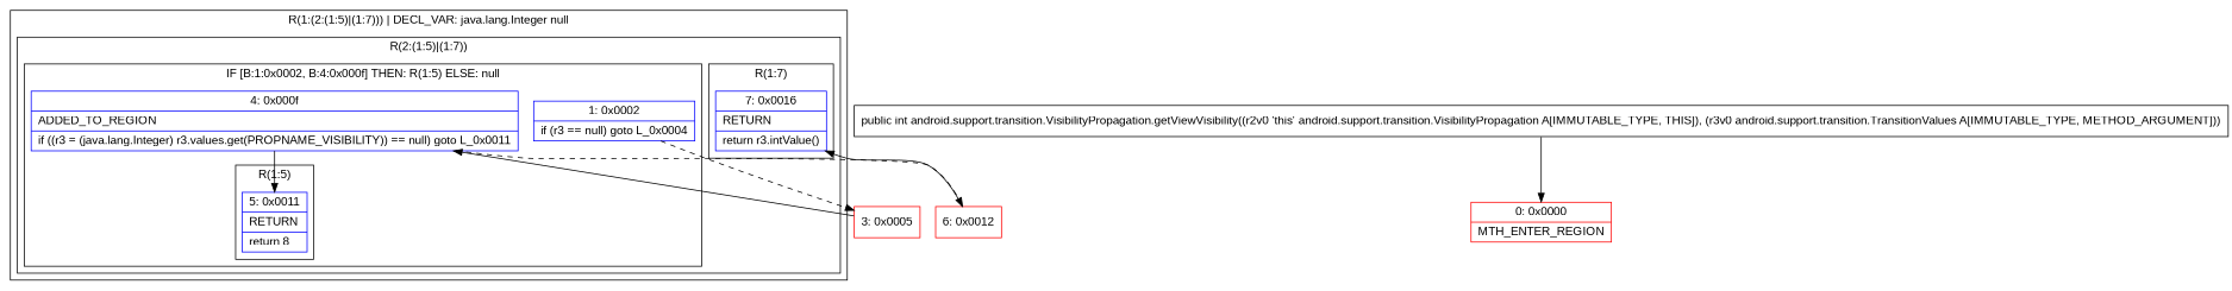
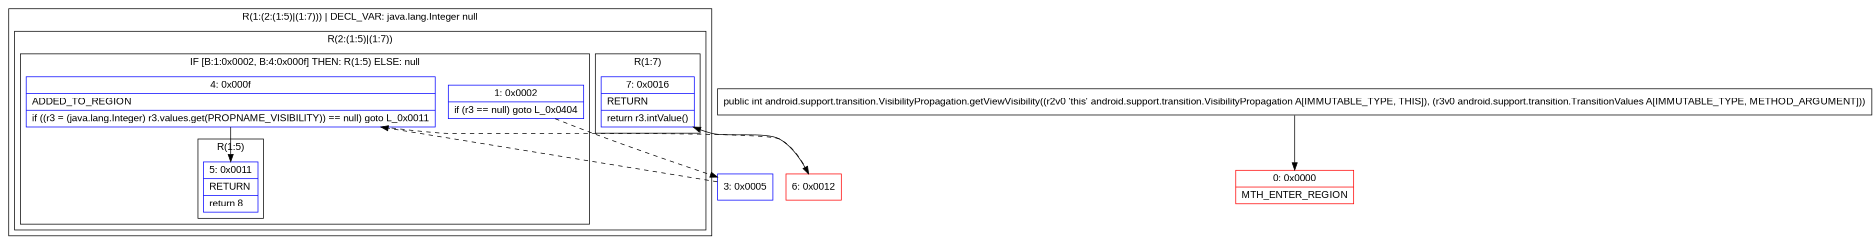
  digraph {
    fontname="Liberation Sans"
    node [color=blue fontname="Liberation Sans" shape=record]
    edge [fontname="Liberation Sans"]
    n1 [label="{5\:\ 0x0011|RETURN\l|return 8\l}"]
-   n2 [label="{1\:\ 0x0002|if (r3 == null) goto L_0x0004\l}"]
+   n2 [label="{1\:\ 0x0002|if (r3 == null) goto L_0x0404\l}"]
    n3 [label="{4\:\ 0x000f|ADDED_TO_REGION\l|if ((r3 = (java.lang.Integer) r3.values.get(PROPNAME_VISIBILITY)) == null) goto L_0x0011\l}"]
    n4 [label="{7\:\ 0x0016|RETURN\l|return r3.intValue()\l}"]
-   n5 [color=red label="{3\:\ 0x0005}"]
+   n5 [label="{3\:\ 0x0005}"]
    n6 [color=red label="{6\:\ 0x0012}"]
    n7 [color=red label="{0\:\ 0x0000|MTH_ENTER_REGION\l}"]
    n8 [label="{public int android.support.transition.VisibilityPropagation.getViewVisibility((r2v0 'this' android.support.transition.VisibilityPropagation A[IMMUTABLE_TYPE, THIS]), (r3v0 android.support.transition.TransitionValues A[IMMUTABLE_TYPE, METHOD_ARGUMENT])) }" color=""]
    subgraph cluster_1 {
      label="R(1:(2:(1:5)|(1:7))) | DECL_VAR: java.lang.Integer null\l"
      subgraph cluster_2 {
        label="R(2:(1:5)|(1:7))"
        subgraph cluster_3 {
          label="IF [B:1:0x0002, B:4:0x000f] THEN: R(1:5) ELSE: null"
          n2
          n3
          subgraph cluster_4 {
            label="R(1:5)"
            n1
          }
        }
        subgraph cluster_5 {
          label="R(1:7)"
          n4
        }
      }
    }
    n2 -> n5 [style=dashed]
    n3 -> n1
    n3 -> n6 [style=dashed]
-   n5 -> n3
+   n5 -> n3 [style=dashed]
    n6 -> n4
    n8 -> n7
  }
